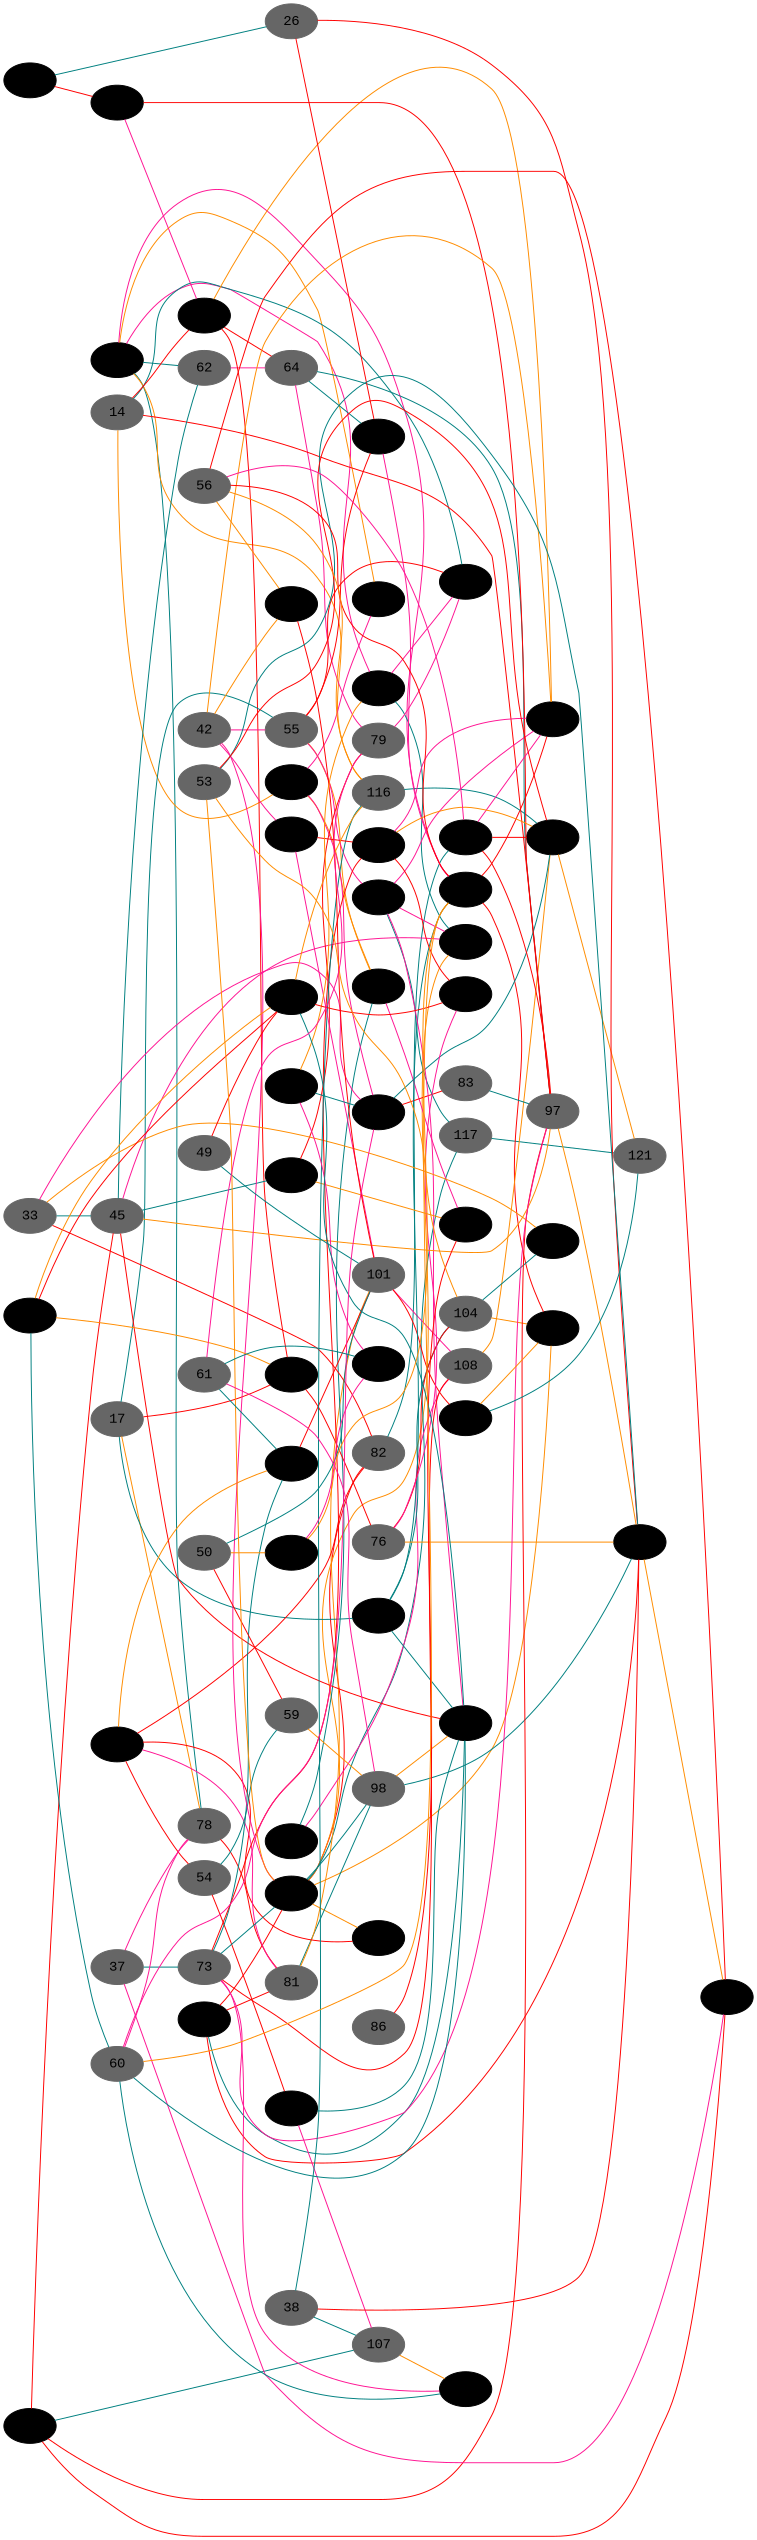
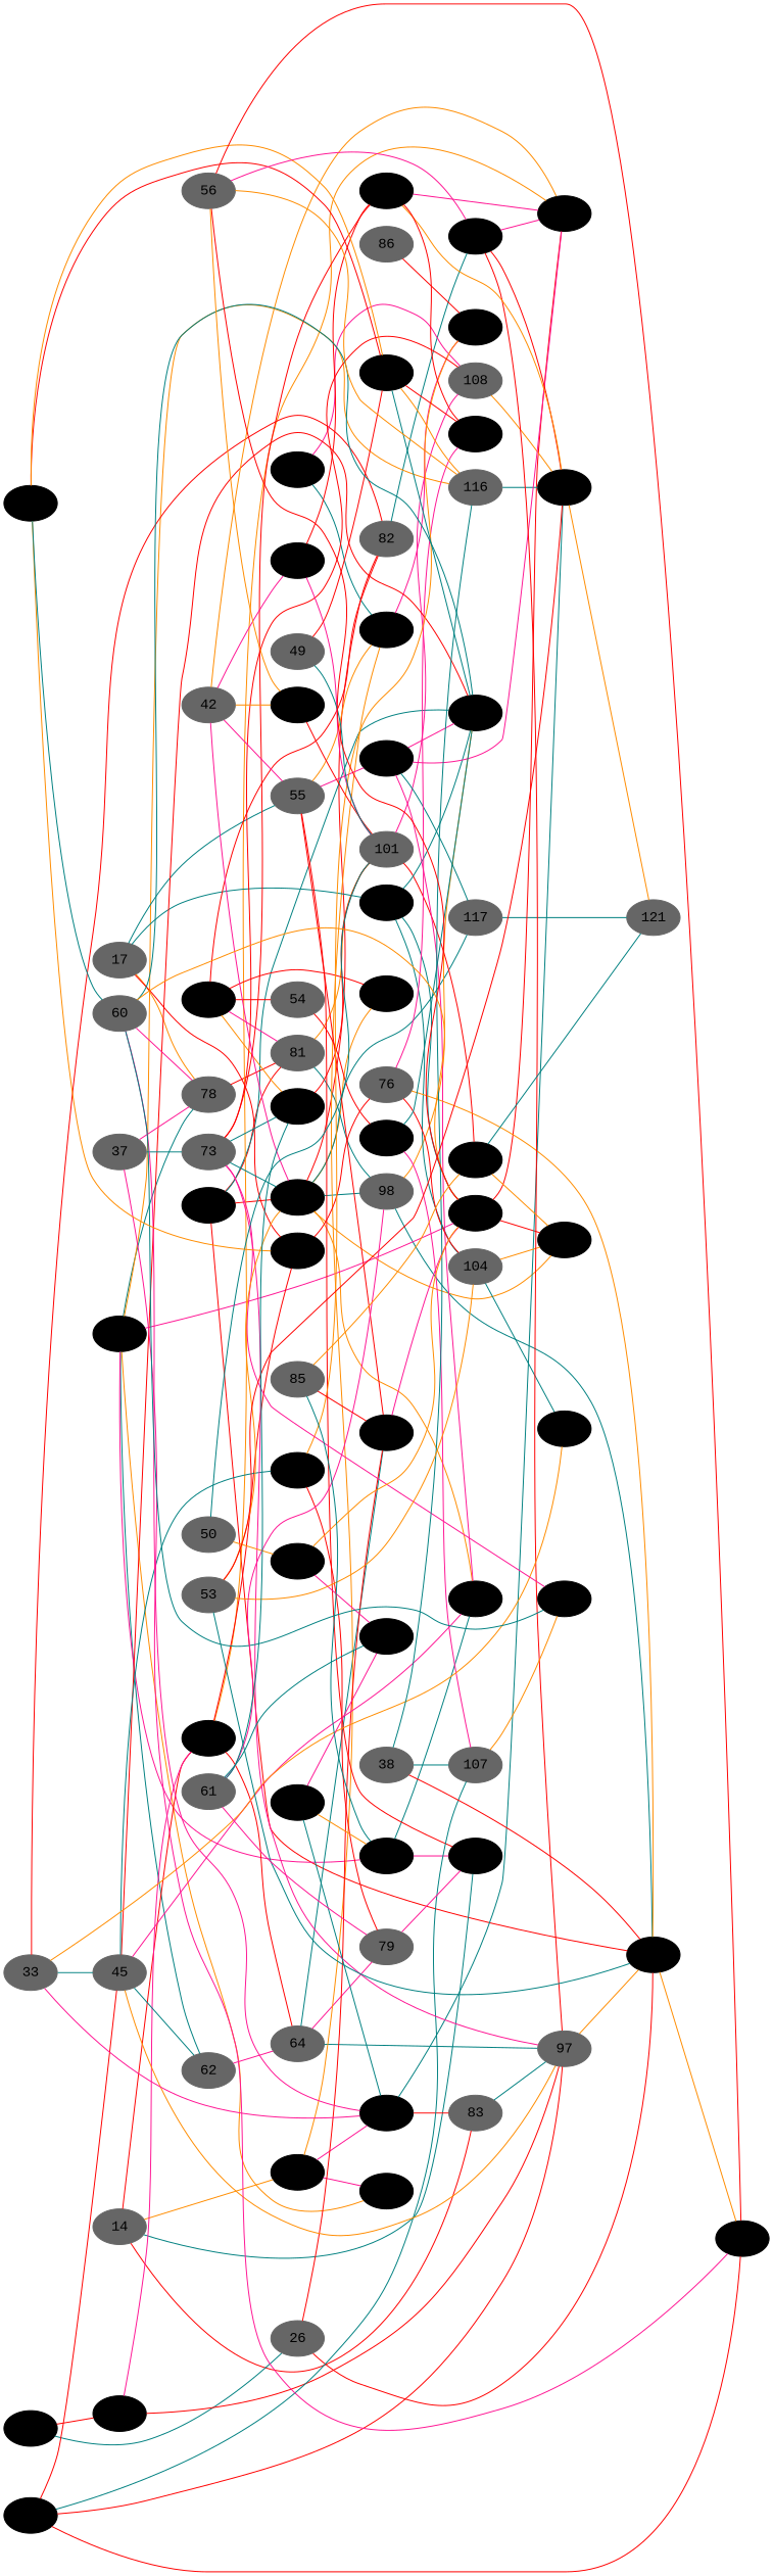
  graph {
    fontname="Liberation Mono"
    rankdir=LR
    node [color=black fontname="Liberation Mono" style=filled]
    edge [color=red fontname="Liberation Mono"]
    77 [super="+12+65"]
    82 [color=gray40]
    118
    103
    98 [color=gray40 super="+70"]
    117 [color=gray40]
    119 [super="+43"]
    6
    81 [color=gray40 super="+15"]
    100 [super="+40"]
    109 [super="+67"]
    101 [color=gray40]
    111
    8 [super="+1"]
    62 [color=gray40 super="+3"]
    78 [color=gray40]
    99
    106 [super="+30"]
    110
    116 [color=gray40]
    64 [color=gray40 super="+36"]
    105
    112 [super="+19+63+95"]
    120
    9
    87
    108 [color=gray40]
    102
    14 [color=gray40]
    41
    58
    97 [color=gray40 super="+96"]
    66 [super="+27"]
    68
    17 [color=gray40]
    55 [color=gray40]
    71
    94
    69 [super="+51"]
    76 [color=gray40]
    104 [color=gray40 super="+28"]
    26 [color=gray40]
    21
    39
    29
    54 [color=gray40]
    88
-   59 [color=gray40]
    72
    84
    32 [super="+22"]
    45 [color=gray40 super="+10+23"]
    107 [color=gray40]
    47
    115 [super="+93"]
    33 [color=gray40]
    114
    83 [color=gray40]
    79 [color=gray40 super="+24"]
    73 [color=gray40 super="+34+48"]
    89
    37 [color=gray40]
    38 [color=gray40]
    86 [color=gray40]
    42 [color=gray40]
    57 [super="+25"]
    92
    44
    91
    121 [color=gray40]
    75 [super="+13"]
    90
    49 [color=gray40]
    113
    50 [color=gray40]
    74
    60 [color=gray40 super="+31"]
    52
    53 [color=gray40]
    56 [color=gray40]
    61 [color=gray40]
+   85 [color=gray40 super="+16"]
    77 -- 82
    77 -- 118 [color=darkorange]
    77 -- 103 [color=darkorange]
    77 -- 98 [color=teal]
    77 -- 117 [color=teal]
    77 -- 119 [color=darkorange weight=2]
    82 -- 84 [color=teal]
    98 -- 100 [color=teal]
    98 -- 109 [color=darkorange weight=2]
    117 -- 121 [color=teal]
    6 -- 77
    6 -- 81
    6 -- 100
    6 -- 109 [color=teal]
    81 -- 98 [color=teal]
    81 -- 101 [color=darkorange]
    100 -- 111 [color=darkorange]
    101 -- 108 [color=deeppink]
    101 -- 113
    8 -- 62 [color=teal]
    8 -- 78 [color=teal weight=2]
    8 -- 99 [color=deeppink]
    8 -- 106 [color=deeppink]
    8 -- 110 [color=darkorange]
    8 -- 116 [color=darkorange]
    62 -- 64 [color=deeppink]
    78 -- 81
    99 -- 103 [color=teal]
    99 -- 105 [color=deeppink]
    106 -- 119 [weight=2]
    106 -- 112
    116 -- 120 [color=teal]
    64 -- 97 [color=teal]
    64 -- 94 [color=teal]
    64 -- 79 [color=deeppink]
    120 -- 121 [color=darkorange]
    9 -- 87 [color=teal]
    9 -- 108 [color=deeppink]
    87 -- 102 [color=deeppink]
    108 -- 120 [color=darkorange]
    14 -- 105 [color=teal]
    14 -- 41
    14 -- 58 [color=darkorange]
-   14 -- 97
+   14 -- 83
    41 -- 64 [weight=2]
    41 -- 112 [color=darkorange]
    41 -- 66
    58 -- 110 [color=deeppink]
    58 -- 87 [color=darkorange]
    58 -- 68 [color=deeppink]
    97 -- 100 [color=darkorange weight=2]
    66 -- 76
    68 -- 120 [color=teal]
    68 -- 83
    17 -- 78 [color=darkorange]
    17 -- 66 [weight=2]
    17 -- 55 [color=teal]
    17 -- 71 [color=teal]
    55 -- 105
    55 -- 87 [color=darkorange]
    55 -- 94
    55 -- 69 [color=deeppink]
    71 -- 109 [color=teal]
    71 -- 106 [color=teal]
    71 -- 104 [color=teal]
    94 -- 106 [color=deeppink]
    69 -- 103 [color=deeppink weight=2]
    69 -- 117 [color=teal]
    69 -- 109 [color=deeppink weight=2]
    69 -- 112 [color=deeppink weight=2]
    76 -- 100 [color=darkorange]
    76 -- 104
    76 -- 90 [color=deeppink]
    104 -- 119 [color=darkorange]
    104 -- 114 [color=teal]
    26 -- 100
    26 -- 94
    21 -- 26 [color=teal]
    21 -- 39
    39 -- 41 [color=deeppink]
    39 -- 97
    29 -- 82
    29 -- 118
    29 -- 81 [color=deeppink]
    29 -- 54
    29 -- 88 [color=darkorange]
-   54 -- 59 [color=teal]
    54 -- 72
    88 -- 101
-   59 -- 98 [color=darkorange]
    72 -- 109 [color=teal]
    72 -- 107 [color=deeppink]
    84 -- 112 [color=deeppink]
    84 -- 120
    84 -- 97
    32 -- 111
    32 -- 97
    32 -- 45
    32 -- 107 [color=teal]
    45 -- 103 [color=deeppink]
    45 -- 109 [weight=2]
    45 -- 62 [color=teal]
    45 -- 97 [color=darkorange]
    45 -- 47 [color=teal]
    107 -- 115 [color=darkorange]
    47 -- 102 [color=darkorange]
    47 -- 79
    33 -- 82
    33 -- 68 [color=deeppink]
    33 -- 45 [color=teal weight=2]
    33 -- 114 [color=darkorange]
    83 -- 97 [color=teal]
    79 -- 105 [color=deeppink]
    73 -- 77 [color=teal weight=2]
    73 -- 108
    73 -- 97 [color=deeppink weight=2]
    73 -- 88 [color=teal]
    73 -- 115 [color=deeppink weight=2]
    73 -- 89
    89 -- 112 [color=deeppink weight=2]
    89 -- 120 [color=darkorange]
    89 -- 90
    37 -- 111 [color=deeppink]
    37 -- 78 [color=deeppink]
    37 -- 73 [color=teal]
    38 -- 100
    38 -- 116 [color=teal]
    38 -- 107 [color=teal]
    86 -- 102
    42 -- 77 [color=deeppink]
    42 -- 112 [color=darkorange]
    42 -- 55 [color=deeppink]
    42 -- 57 [color=deeppink]
    42 -- 92 [color=darkorange]
    57 -- 101 [color=deeppink]
    57 -- 89
    92 -- 101
    44 -- 99 [color=darkorange]
    44 -- 68 [color=teal]
    44 -- 91 [color=deeppink]
    75 -- 109 [color=teal]
    75 -- 116 [color=darkorange]
    75 -- 90
    49 -- 101 [color=teal]
    49 -- 75
    113 -- 119 [color=darkorange]
    113 -- 121 [color=teal]
    50 -- 101 [color=teal]
-   50 -- 59
    50 -- 74 [color=darkorange]
    74 -- 106 [color=darkorange]
    74 -- 91 [color=deeppink]
    60 -- 109 [color=teal weight=2]
    60 -- 78 [color=deeppink]
    60 -- 106 [color=darkorange]
    60 -- 68 [color=deeppink]
    60 -- 115 [color=teal]
    52 -- 66 [color=darkorange]
    52 -- 75
    52 -- 75 [color=darkorange]
    52 -- 60 [color=teal]
    53 -- 77 [color=darkorange]
    53 -- 100 [color=teal]
    53 -- 120
    53 -- 104 [color=darkorange]
    56 -- 111
    56 -- 106
    56 -- 116 [color=darkorange]
    56 -- 84 [color=deeppink]
    56 -- 92 [color=darkorange]
    61 -- 98 [color=deeppink]
    61 -- 88 [color=teal]
    61 -- 79 [color=deeppink weight=2]
    61 -- 91 [color=teal]
+   85 -- 99 [color=teal]
+   85 -- 94
+   85 -- 113 [color=darkorange]
  }
